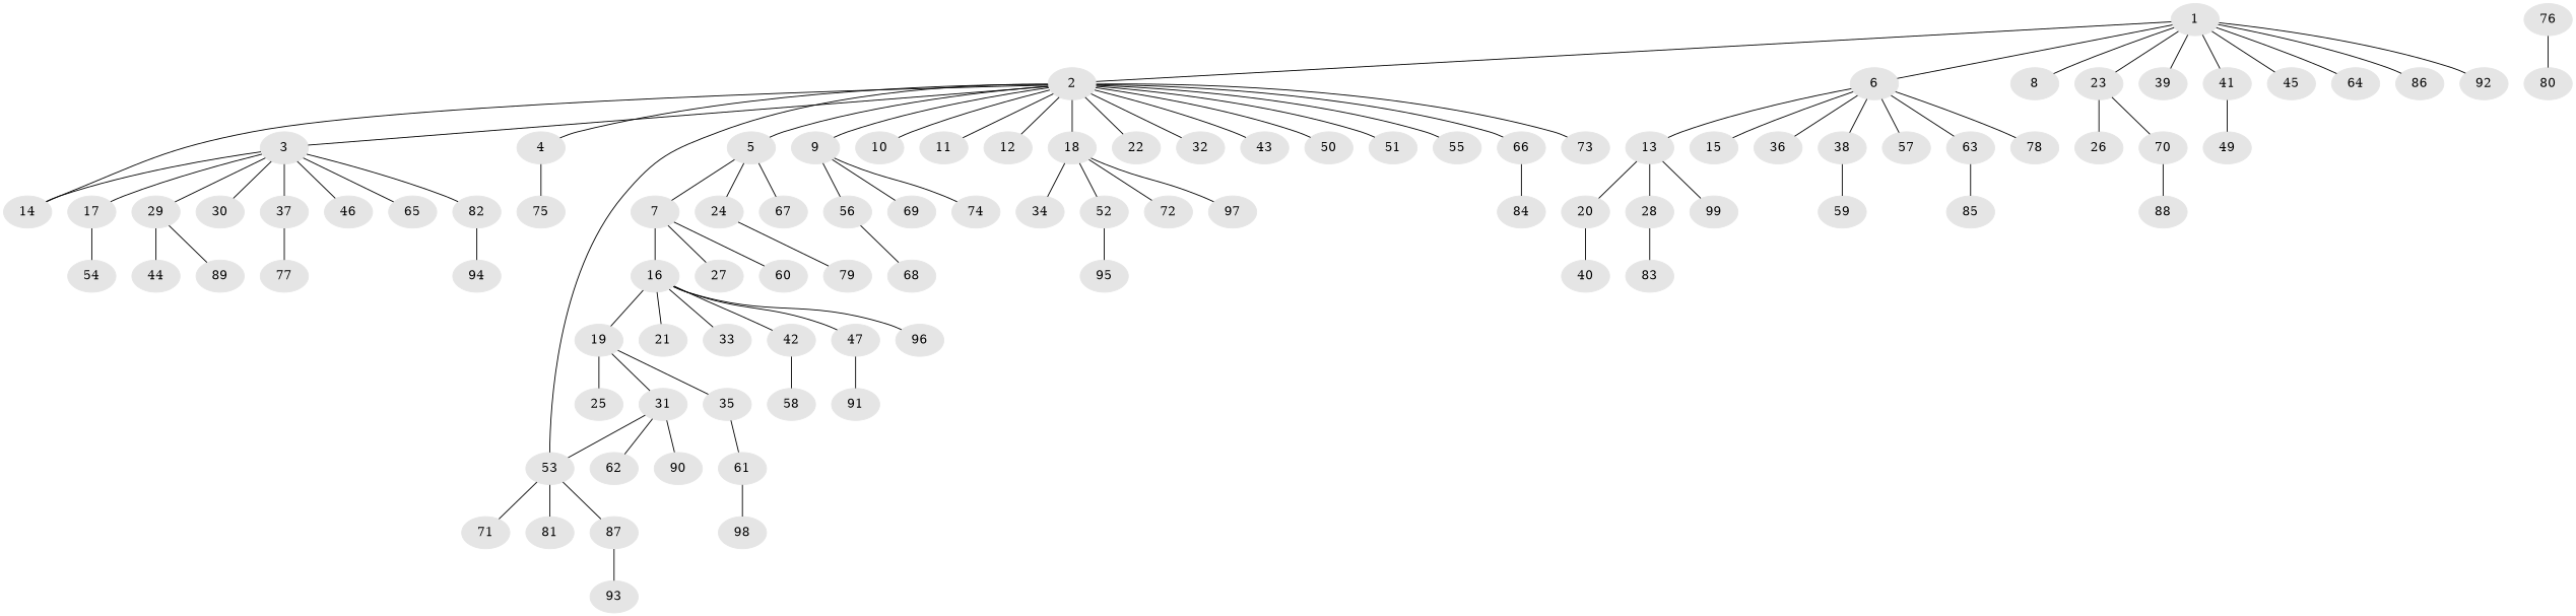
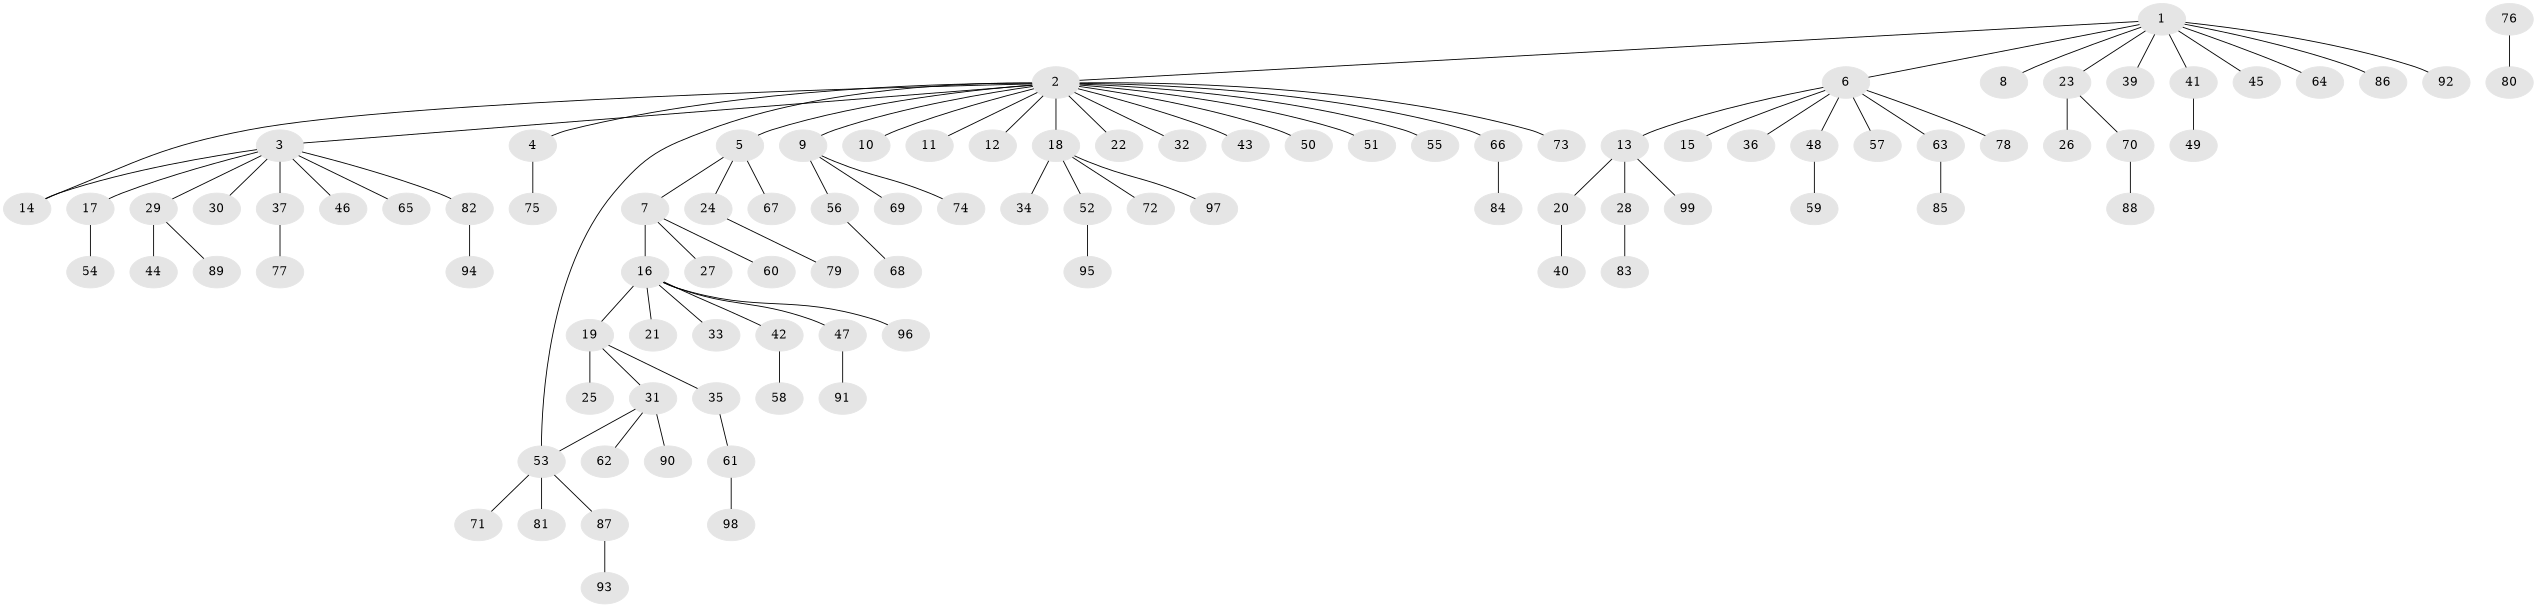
  graph {
    node [color=gray90 style=filled]
    1
    2
    6
    8
    23
    39
    41
    45
    64
    86
    92
    3
    4
    5
    9
    10
    11
    12
    14
    18
    22
    32
    43
    50
    51
    53
    55
    66
    73
    13
    15
    36
-   38
+   38 [label=48]
    57
    63
    78
    26
    70
    49
    17
    29
    30
    37
    46
    65
    82
    75
    7
    24
    67
    56
    69
    74
    34
    52
    72
    97
    71
    81
    87
    84
    54
    44
    89
    77
    94
    16
    27
    60
    79
    20
    28
    99
    59
    85
    19
    21
    33
    42
    47
    96
    68
    40
    83
    25
    31
    35
    58
    91
    95
    76
    80
    62
    90
    61
    88
    98
    93
    1 -- 2
    1 -- 6
    1 -- 8
    1 -- 23
    1 -- 39
    1 -- 41
    1 -- 45
    1 -- 64
    1 -- 86
    1 -- 92
    2 -- 3
    2 -- 4
    2 -- 5
    2 -- 9
    2 -- 10
    2 -- 11
    2 -- 12
    2 -- 14
    2 -- 18
    2 -- 22
    2 -- 32
    2 -- 43
    2 -- 50
    2 -- 51
    2 -- 53
    2 -- 55
    2 -- 66
    2 -- 73
    6 -- 13
    6 -- 15
    6 -- 36
    6 -- 38
    6 -- 57
    6 -- 63
    6 -- 78
    23 -- 26
    23 -- 70
    41 -- 49
    3 -- 14
    3 -- 17
    3 -- 29
    3 -- 30
    3 -- 37
    3 -- 46
    3 -- 65
    3 -- 82
    4 -- 75
    5 -- 7
    5 -- 24
    5 -- 67
    9 -- 56
    9 -- 69
    9 -- 74
    18 -- 34
    18 -- 52
    18 -- 72
    18 -- 97
    53 -- 71
    53 -- 81
    53 -- 87
    66 -- 84
    13 -- 20
    13 -- 28
    13 -- 99
    38 -- 59
    63 -- 85
    70 -- 88
    17 -- 54
    29 -- 44
    29 -- 89
    37 -- 77
    82 -- 94
    7 -- 16
    7 -- 27
    7 -- 60
    24 -- 79
    56 -- 68
    52 -- 95
    87 -- 93
    16 -- 19
    16 -- 21
    16 -- 33
    16 -- 42
    16 -- 47
    16 -- 96
    20 -- 40
    28 -- 83
    19 -- 25
    19 -- 31
    19 -- 35
    42 -- 58
    47 -- 91
    31 -- 53
    31 -- 62
    31 -- 90
    35 -- 61
    76 -- 80
    61 -- 98
  }
